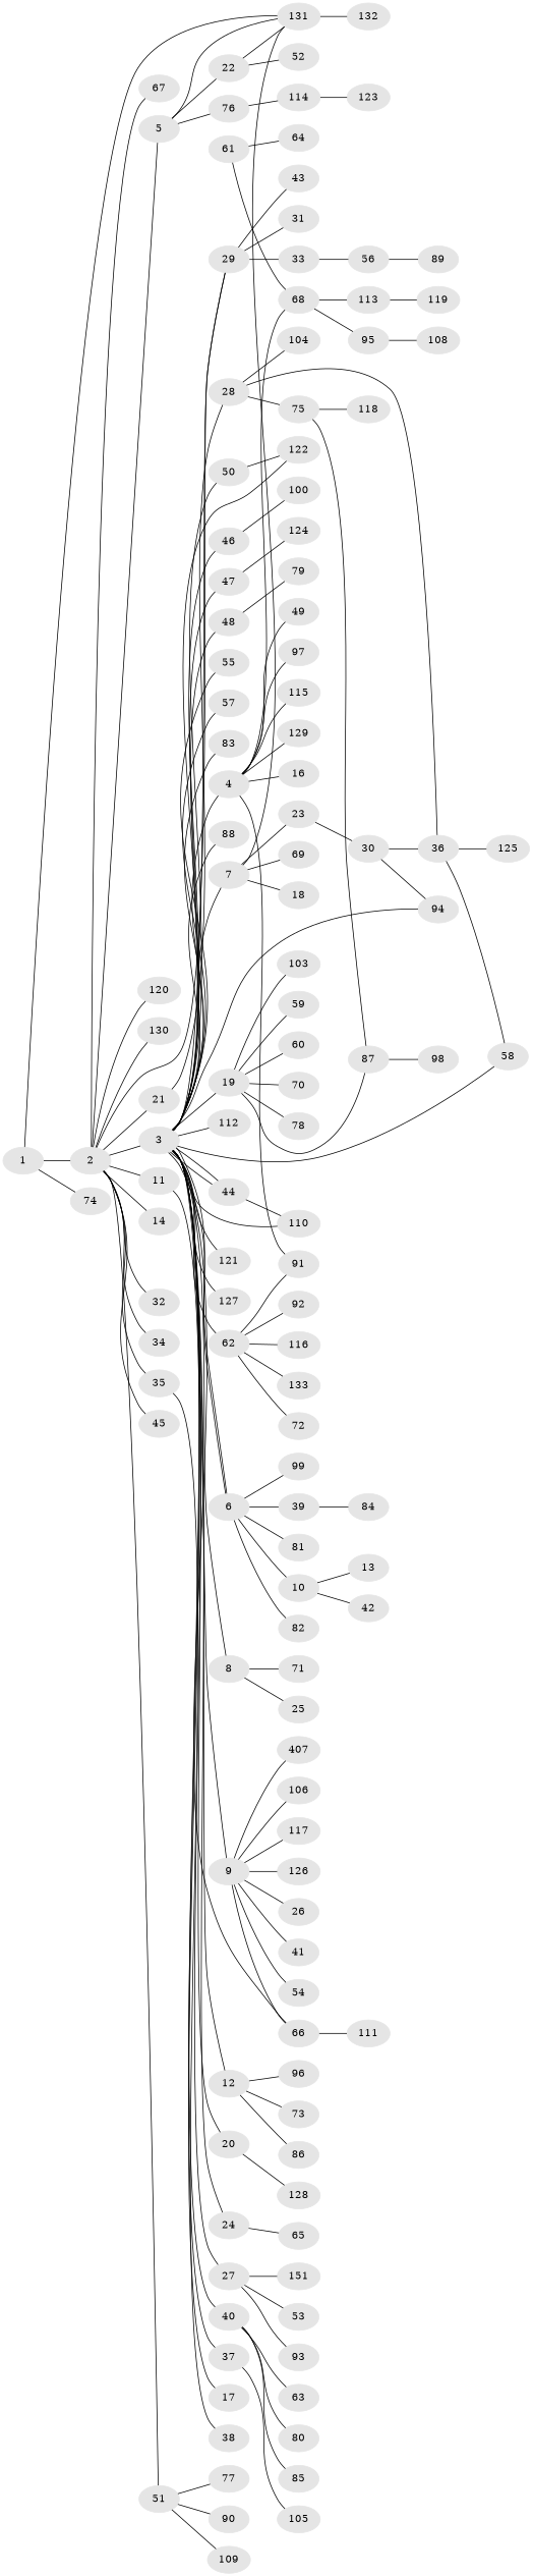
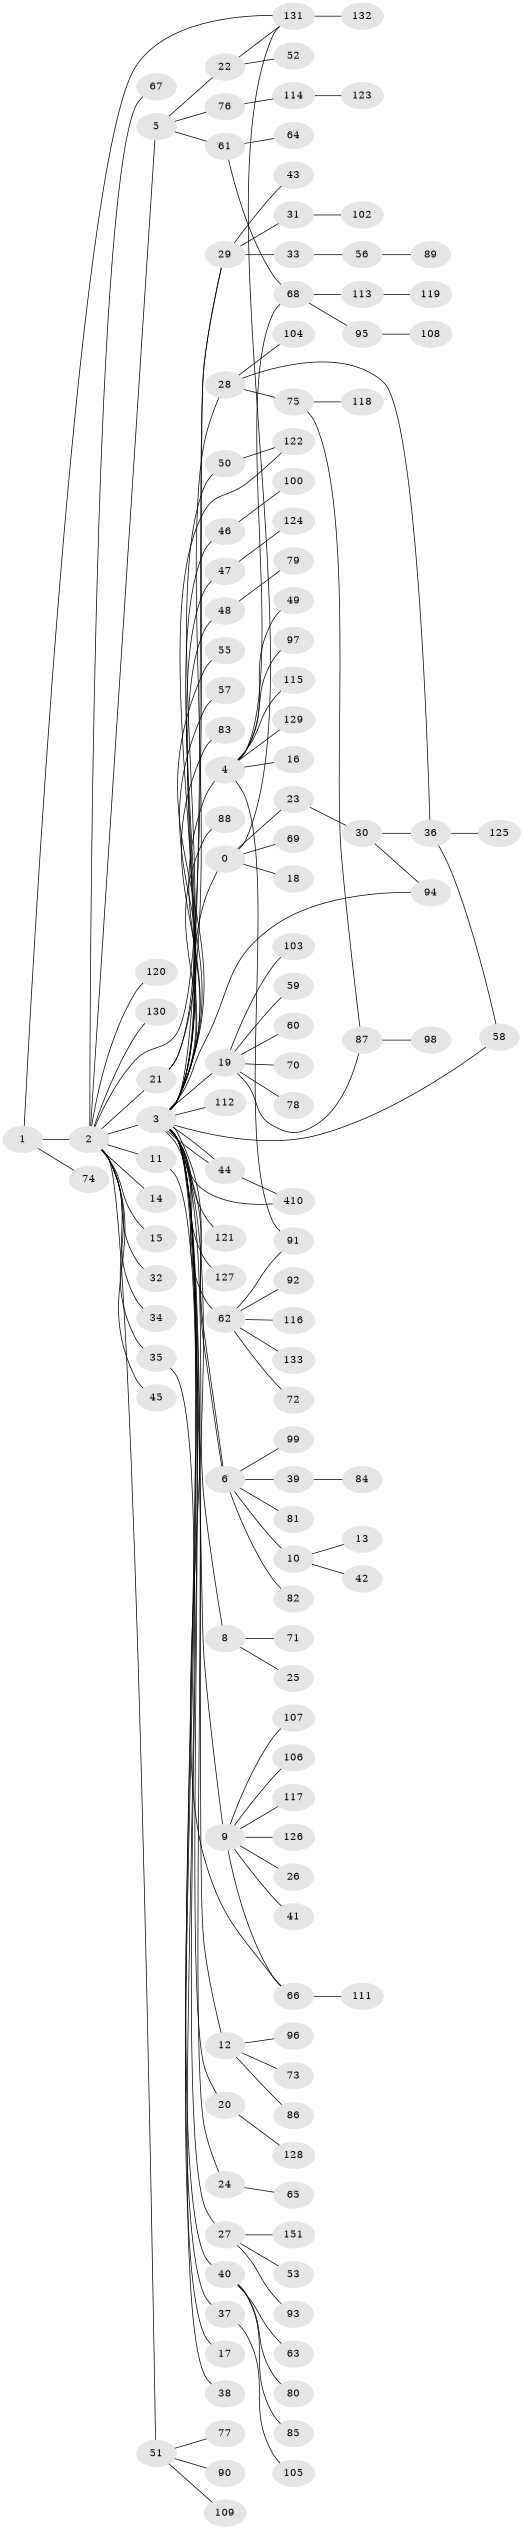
  graph {
    rankdir=LR
    node [color=gray90 style=filled]
    1
    2
    74
    131
    3
    5
    11
    14
+   15
    21
    29
    32
    34
    35
    45
    51
    67
    120
    130
    132
    4
    6
-   7
+   7 [label=0]
    8
    9
    12
    19
    20
    24
    27
    37
    40
    44
    46
    47
    48
    50
    55
    57
    58
    62
    66
    83
    88
    94
-   110
+   110 [label=410]
    112
    121
    122
    127
    22
    61
    76
    17
    28
    31
    33
    43
    38
    77
    90
    109
    16
    49
    68
    91
    97
    115
    129
    10
    39
    81
    82
    99
    18
    23
    69
    25
    71
    26
    41
-   54
    106
-   107 [label=407]
+   107
    117
    126
    73
    86
    96
    59
    60
    70
    78
    87
    103
    128
    65
    53
    93
    n100 [label=151]
    105
    63
    80
    85
    100
    124
    79
    72
    92
    116
    133
    111
    95
    113
    52
    64
    114
    13
    42
    84
    30
    98
    36
    75
    104
    125
    118
+   102
    56
    89
    108
    119
    123
    1 -- 2
    1 -- 74
    1 -- 131
    2 -- 3
    2 -- 5
    2 -- 11
    2 -- 14
+   2 -- 15
    2 -- 21
    2 -- 29
    2 -- 32
    2 -- 34
    2 -- 35
    2 -- 45
    2 -- 51
    2 -- 67
    2 -- 120
    2 -- 130
    131 -- 132
    3 -- 29
    3 -- 4
    3 -- 6
    3 -- 6
    3 -- 7
    3 -- 8
    3 -- 9
    3 -- 12
    3 -- 19
    3 -- 20
    3 -- 24
    3 -- 27
    3 -- 37
    3 -- 40
    3 -- 44
    3 -- 44
    3 -- 46
    3 -- 47
    3 -- 48
-   3 -- 50
+   21 -- 50
    3 -- 55
    3 -- 57
    3 -- 58
    3 -- 62
    3 -- 66
    3 -- 83
    3 -- 88
    3 -- 94
    3 -- 110
    3 -- 112
    3 -- 121
    3 -- 122
    3 -- 127
    5 -- 22
-   5 -- 131
+   5 -- 61
    5 -- 76
    11 -- 17
    21 -- 28
    29 -- 31
    29 -- 33
    29 -- 43
    35 -- 38
    51 -- 77
    51 -- 90
    51 -- 109
    4 -- 16
    4 -- 49
    4 -- 68
    4 -- 91
    4 -- 97
    4 -- 115
    4 -- 129
    6 -- 10
    6 -- 39
    6 -- 81
    6 -- 82
    6 -- 99
    7 -- 131
    7 -- 18
    7 -- 23
    7 -- 69
    8 -- 25
    8 -- 71
    9 -- 66
    9 -- 26
    9 -- 41
-   9 -- 54
    9 -- 106
    9 -- 107
    9 -- 117
    9 -- 126
    12 -- 73
    12 -- 86
    12 -- 96
    19 -- 59
    19 -- 60
    19 -- 70
    19 -- 78
    19 -- 87
    19 -- 103
    20 -- 128
    24 -- 65
    27 -- 53
    27 -- 93
    27 -- n100
    37 -- 105
    40 -- 63
    40 -- 80
    40 -- 85
    44 -- 110
    46 -- 100
    47 -- 124
    48 -- 79
    50 -- 122
    62 -- 91
    62 -- 72
    62 -- 92
    62 -- 116
    62 -- 133
    66 -- 111
    22 -- 131
    22 -- 52
    61 -- 68
    61 -- 64
    76 -- 114
    28 -- 36
    28 -- 75
    28 -- 104
+   31 -- 102
    33 -- 56
    68 -- 95
    68 -- 113
    10 -- 13
    10 -- 42
    39 -- 84
    23 -- 30
    87 -- 98
    95 -- 108
    113 -- 119
    114 -- 123
    30 -- 94
    30 -- 36
    36 -- 58
    36 -- 125
    75 -- 87
    75 -- 118
    56 -- 89
  }
